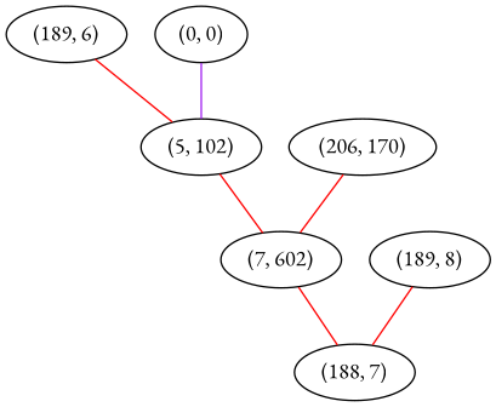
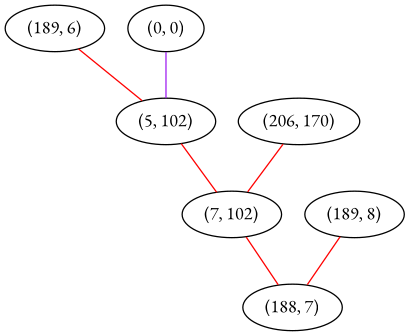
  graph {
    fontname="EB Garamond"
    node [fontname="EB Garamond"]
    edge [color=red fontname="EB Garamond" weight=1]
    "(189, 6)"
    "(5, 102)"
    n3 [label="(206, 170)"]
-   "(7, 102)" [label="(7, 602)"]
+   "(7, 102)"
    "(188, 7)"
    "(0, 0)"
    "(189, 8)"
    "(189, 6)" -- "(5, 102)"
    "(5, 102)" -- "(7, 102)"
    n3 -- "(7, 102)"
    "(7, 102)" -- "(188, 7)"
    "(0, 0)" -- "(5, 102)" [color=purple weight=4]
    "(189, 8)" -- "(188, 7)"
  }
